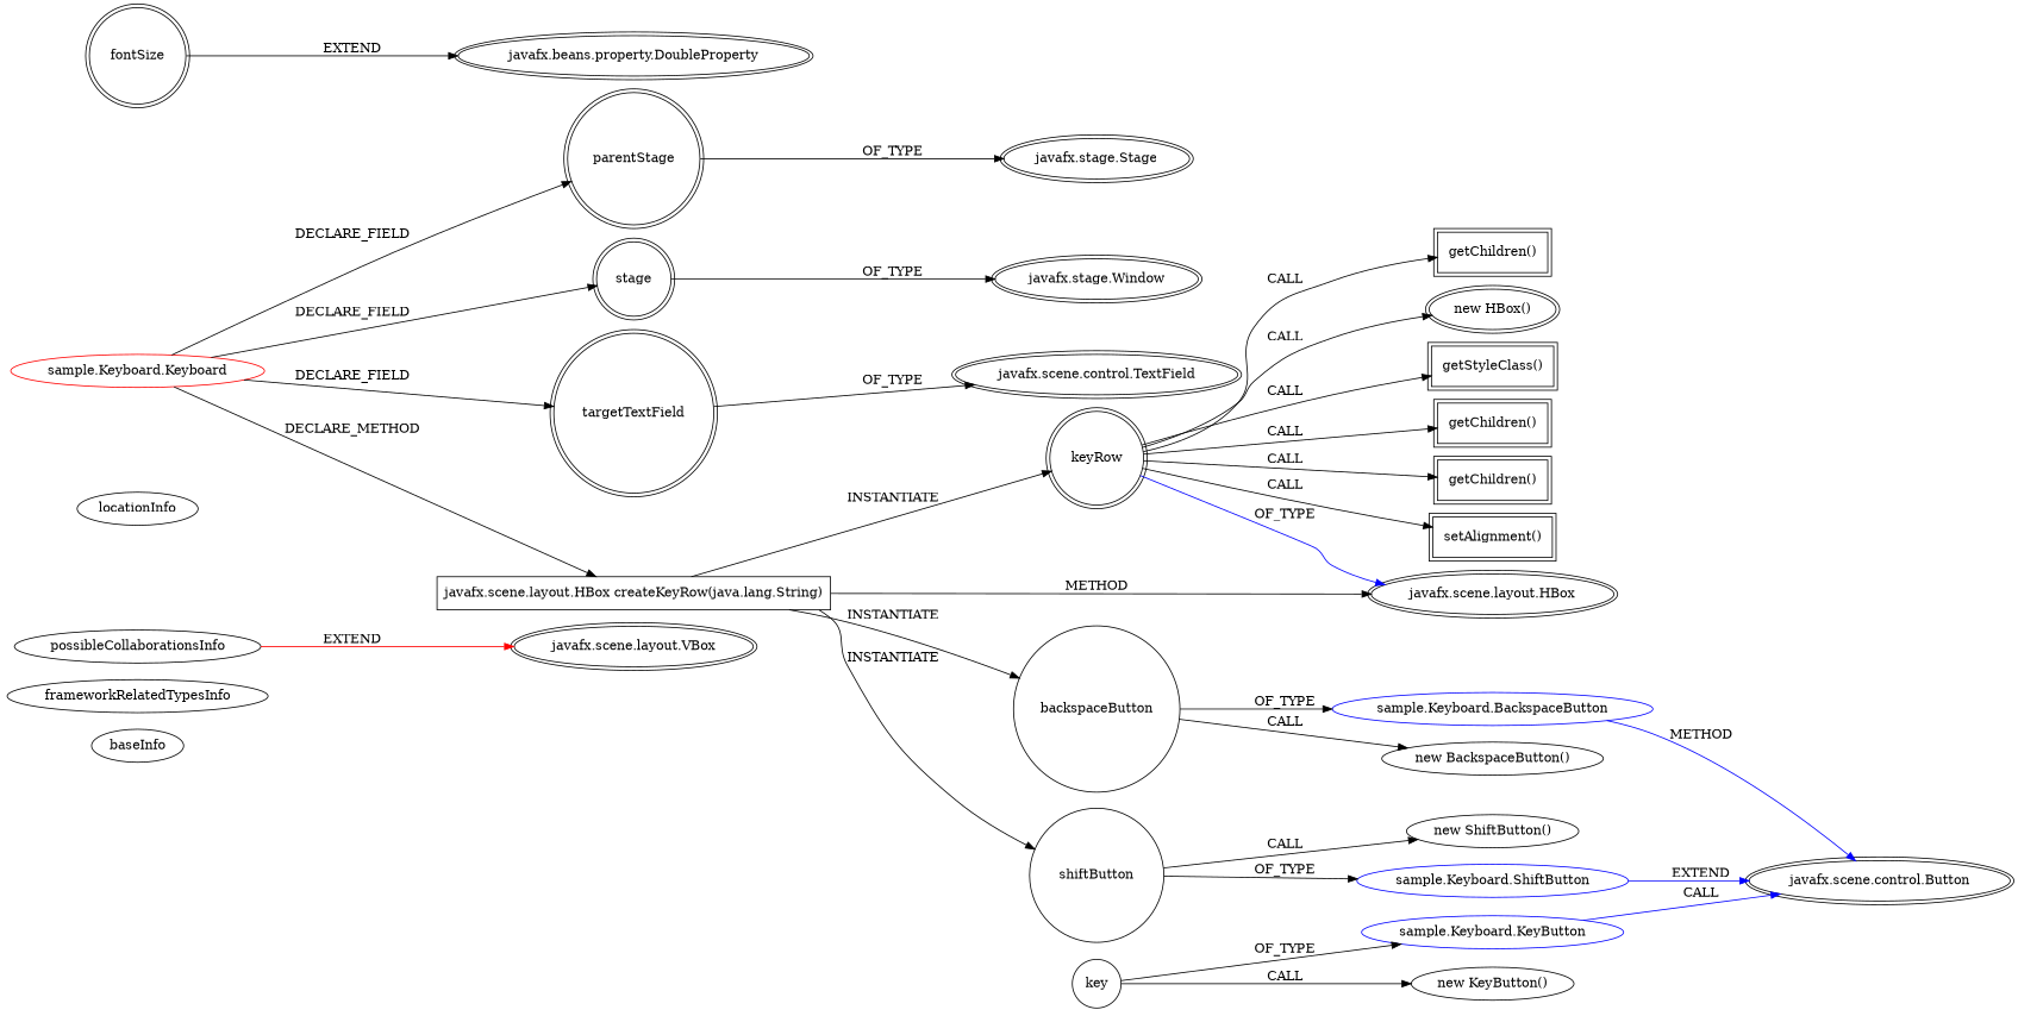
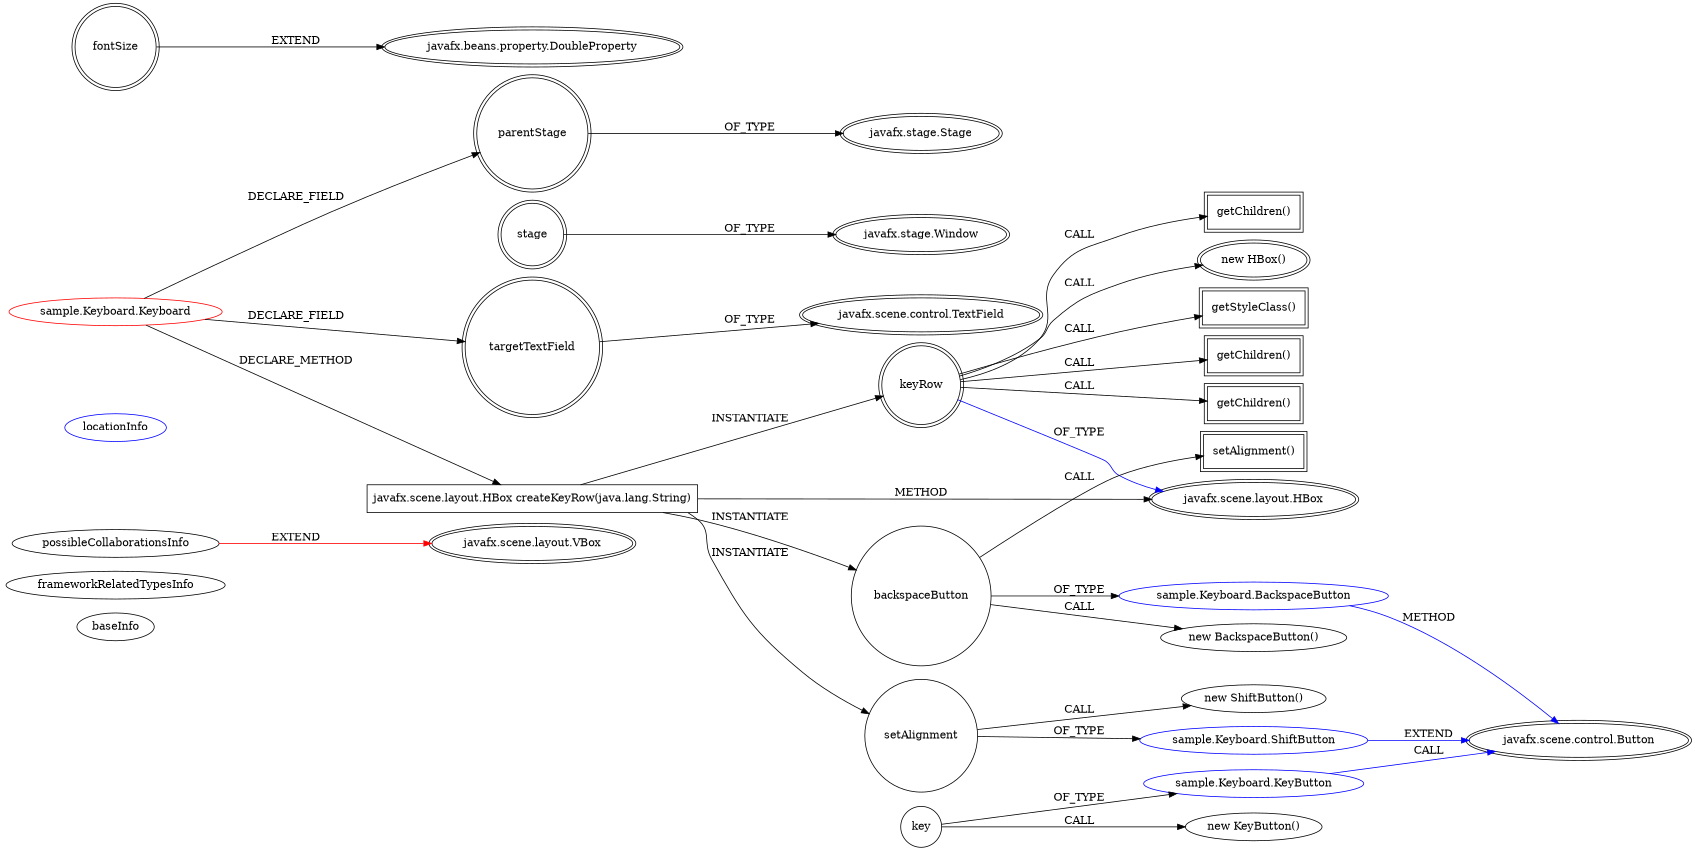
  digraph {
    rankdir=LR
    node [isFrameworkType=true peripheries=2 vertexType=FRAMEWORK_CLASS_TYPE]
    baseInfo [category=extension_graph graphId=1468 isAnonymous=false possibleRelation=true isFrameworkType="" peripheries="" vertexType=""]
    frameworkRelatedTypesInfo [0="javafx.scene.layout.VBox" isFrameworkType="" peripheries="" vertexType=""]
    possibleCollaborationsInfo [0="1468~CLIENT_METHOD_DECLARATION-INSTANTIATION-~javafx.scene.layout.VBox ~javafx.scene.control.Button ~false~false" isFrameworkType="" peripheries="" vertexType=""]
    n4 [label="javafx.scene.layout.VBox"]
-   locationInfo [contextSignature=Keyboard filePath="/TobyRet-resizableKeyboard/resizableKeyboard-master/src/sample/Keyboard/Keyboard.java" graphId=1468 projectName="TobyRet-resizableKeyboard" isFrameworkType="" peripheries="" vertexType=""]
+   locationInfo [contextSignature=Keyboard filePath="/TobyRet-resizableKeyboard/resizableKeyboard-master/src/sample/Keyboard/Keyboard.java" graphId=1468 projectName="TobyRet-resizableKeyboard" color=blue isFrameworkType="" peripheries="" vertexType=""]
    n6 [color=red isFrameworkType=false label="sample.Keyboard.Keyboard" vertexType=ROOT_CLIENT_CLASS_DECLARATION peripheries=""]
    n7 [label=parentStage shape=circle vertexType=FIELD_DECLARATION]
    n8 [label=stage shape=circle vertexType=FIELD_DECLARATION]
    n9 [label=targetTextField shape=circle vertexType=FIELD_DECLARATION]
    n10 [isFrameworkType=false label="javafx.scene.layout.HBox createKeyRow(java.lang.String)" shape=box vertexType=CLIENT_METHOD_DECLARATION peripheries=""]
    n11 [label=fontSize shape=circle vertexType=FIELD_DECLARATION]
    n12 [label="javafx.beans.property.DoubleProperty"]
    n13 [label="javafx.stage.Stage"]
    n14 [label="javafx.stage.Window"]
    n15 [label="javafx.scene.control.TextField"]
    n16 [label="javafx.scene.layout.HBox"]
    n17 [label=keyRow shape=circle vertexType=VARIABLE_EXPRESION]
    n18 [isFrameworkType=false label=backspaceButton shape=circle vertexType=VARIABLE_EXPRESION peripheries=""]
-   n19 [isFrameworkType=false label=shiftButton shape=circle vertexType=VARIABLE_EXPRESION peripheries=""]
+   n19 [isFrameworkType=false label=setAlignment shape=circle vertexType=VARIABLE_EXPRESION peripheries=""]
    n20 [label="new HBox()" vertexType=CONSTRUCTOR_CALL]
    n21 [label="getStyleClass()" shape=box vertexType=INSIDE_CALL]
    n22 [label="setAlignment()" shape=box vertexType=INSIDE_CALL]
    n23 [label="getChildren()" shape=box vertexType=INSIDE_CALL]
    n24 [label="getChildren()" shape=box vertexType=INSIDE_CALL]
    n25 [label="getChildren()" shape=box vertexType=INSIDE_CALL]
    n26 [color=blue isFrameworkType=false label="sample.Keyboard.BackspaceButton" vertexType=REFERENCE_CLIENT_CLASS_DECLARATION peripheries=""]
    n27 [isFrameworkType=false label="new BackspaceButton()" vertexType=CONSTRUCTOR_CALL peripheries=""]
    n28 [color=blue isFrameworkType=false label="sample.Keyboard.ShiftButton" vertexType=REFERENCE_CLIENT_CLASS_DECLARATION peripheries=""]
    n29 [isFrameworkType=false label="new ShiftButton()" vertexType=CONSTRUCTOR_CALL peripheries=""]
    n30 [isFrameworkType=false label=key shape=circle vertexType=VARIABLE_EXPRESION peripheries=""]
    n31 [color=blue isFrameworkType=false label="sample.Keyboard.KeyButton" vertexType=REFERENCE_CLIENT_CLASS_DECLARATION peripheries=""]
    n32 [isFrameworkType=false label="new KeyButton()" vertexType=CONSTRUCTOR_CALL peripheries=""]
    n33 [label="javafx.scene.control.Button"]
    possibleCollaborationsInfo -> n4 [color=red label=EXTEND]
    n6 -> n7 [label=DECLARE_FIELD]
-   n6 -> n8 [label=DECLARE_FIELD]
    n6 -> n9 [label=DECLARE_FIELD]
    n6 -> n10 [label=DECLARE_METHOD]
    n7 -> n13 [label=OF_TYPE]
    n8 -> n14 [label=OF_TYPE]
    n9 -> n15 [label=OF_TYPE]
    n10 -> n16 [label=METHOD]
    n10 -> n17 [label=INSTANTIATE]
    n10 -> n18 [label=INSTANTIATE]
    n10 -> n19 [label=INSTANTIATE]
    n11 -> n12 [label=EXTEND]
    n17 -> n16 [color=blue label=OF_TYPE]
    n17 -> n20 [label=CALL]
    n17 -> n21 [label=CALL]
-   n17 -> n22 [label=CALL]
+   n18 -> n22 [label=CALL]
    n17 -> n23 [label=CALL]
    n17 -> n24 [label=CALL]
    n17 -> n25 [label=CALL]
    n18 -> n26 [label=OF_TYPE]
    n18 -> n27 [label=CALL]
    n19 -> n28 [label=OF_TYPE]
    n19 -> n29 [label=CALL]
    n26 -> n33 [color=blue label=METHOD]
    n28 -> n33 [color=blue label=EXTEND]
    n30 -> n31 [label=OF_TYPE]
    n30 -> n32 [label=CALL]
    n31 -> n33 [color=blue label=CALL]
  }
